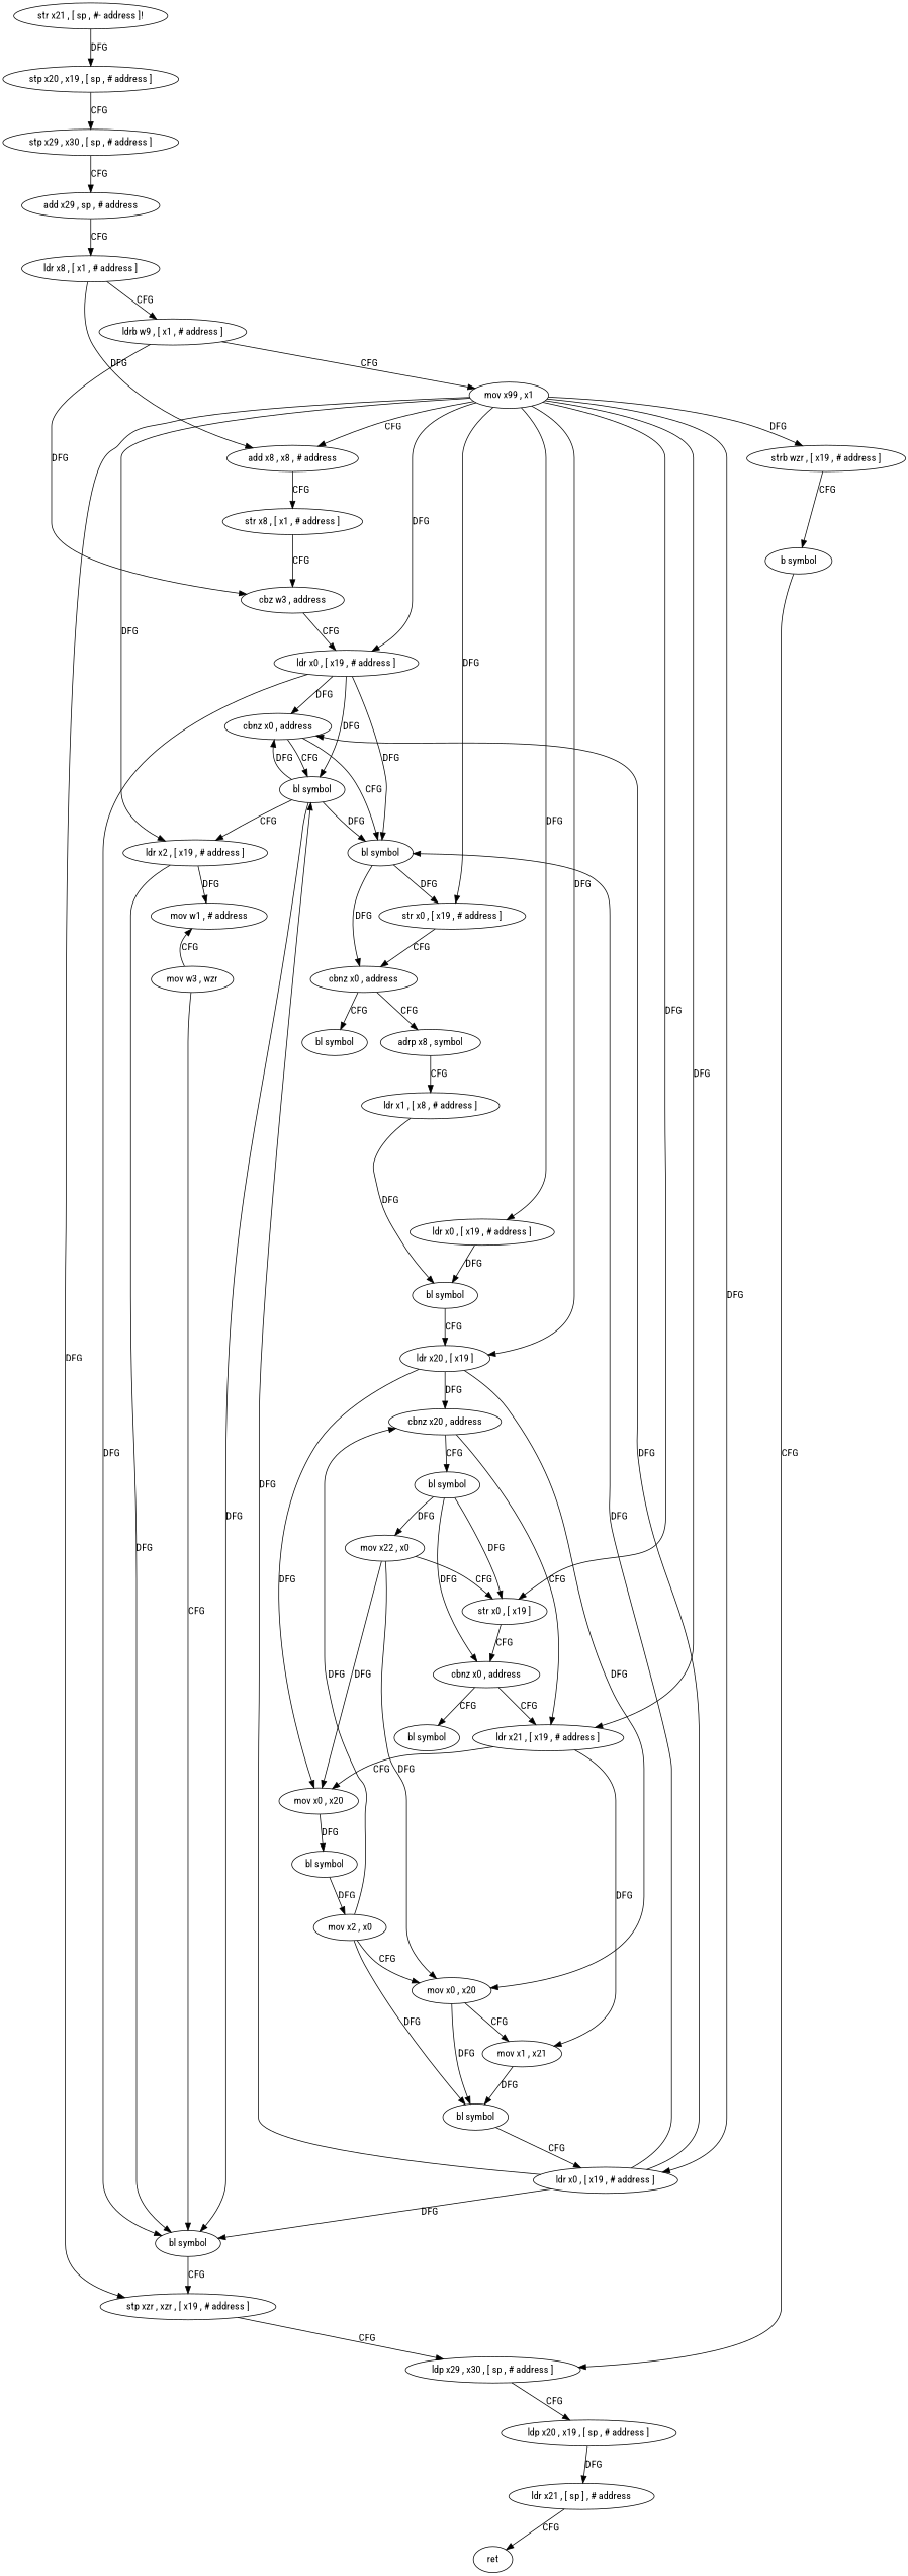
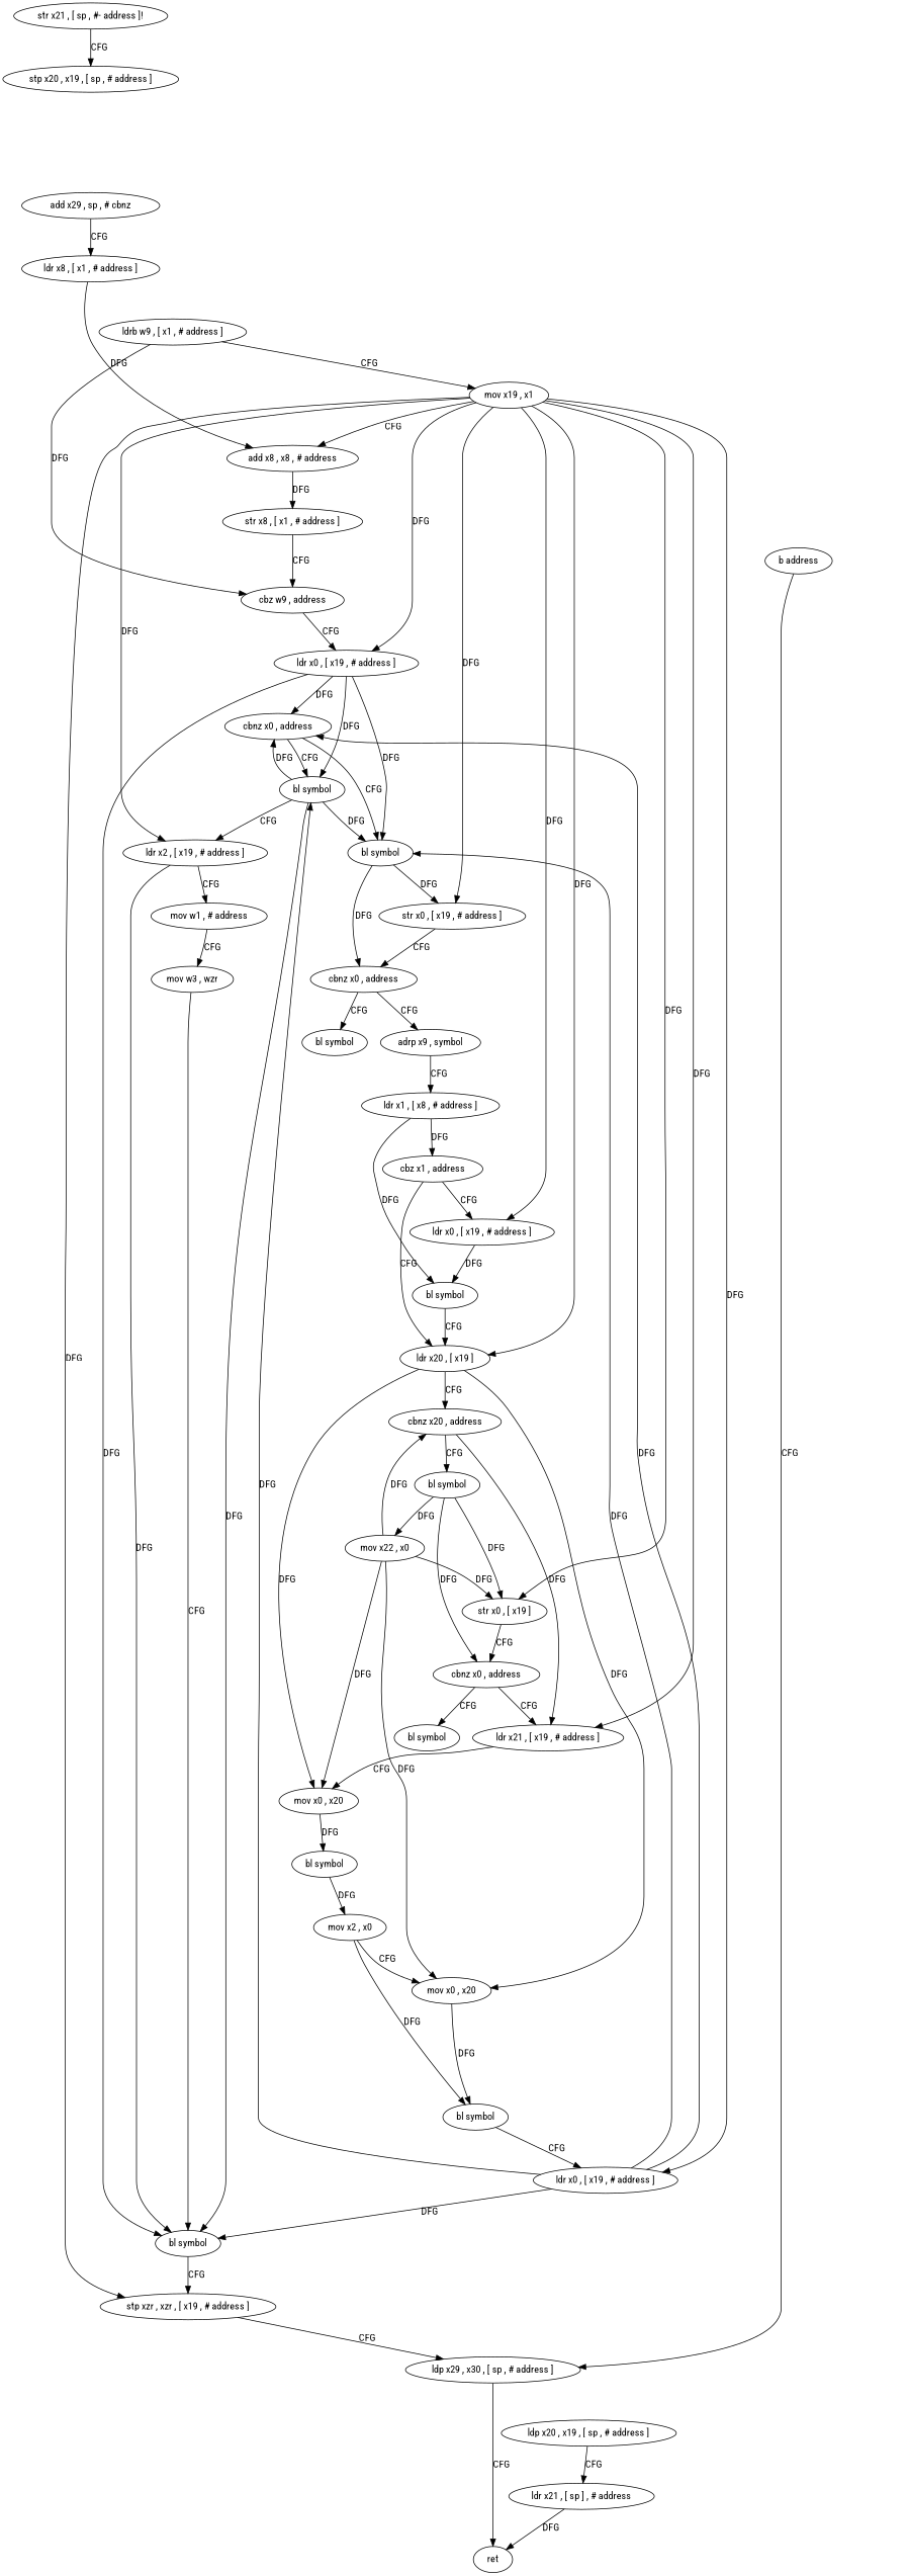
  digraph {
    fontname="Roboto Condensed"
    node [fontname="Roboto Condensed"]
    edge [fontname="Roboto Condensed"]
    n1 [label="str x21 , [ sp , #- address ]!"]
    n2 [label="stp x20 , x19 , [ sp , # address ]"]
-   n3 [label="stp x29 , x30 , [ sp , # address ]"]
-   n4 [label="add x29 , sp , # address"]
+   n4 [label="add x29 , sp , # cbnz"]
    n5 [label="ldr x8 , [ x1 , # address ]"]
    n6 [label="ldrb w9 , [ x1 , # address ]"]
    n7 [label="add x8 , x8 , # address"]
-   n8 [label="mov x99 , x1"]
-   n9 [label="cbz w3 , address"]
+   n8 [label="mov x19 , x1"]
+   n9 [label="cbz w9 , address"]
    n10 [label="str x8 , [ x1 , # address ]"]
    n11 [label="ldr x0 , [ x19 , # address ]"]
-   n12 [label="strb wzr , [ x19 , # address ]"]
    n13 [label="ldr x2 , [ x19 , # address ]"]
    n14 [label="stp xzr , xzr , [ x19 , # address ]"]
    n15 [label="str x0 , [ x19 , # address ]"]
    n16 [label="ldr x20 , [ x19 ]"]
    n17 [label="ldr x0 , [ x19 , # address ]"]
    n18 [label="ldr x21 , [ x19 , # address ]"]
    n19 [label="ldr x0 , [ x19 , # address ]"]
    n20 [label="str x0 , [ x19 ]"]
    n21 [label="cbnz x0 , address"]
    n22 [label="bl symbol"]
    n23 [label="bl symbol"]
    n24 [label="bl symbol"]
-   n25 [label="b symbol"]
+   n25 [label="b address"]
    n26 [label="mov w1 , # address"]
    n27 [label="ldp x29 , x30 , [ sp , # address ]"]
    n28 [label="cbnz x0 , address"]
    n29 [label="cbnz x20 , address"]
    n30 [label="mov x0 , x20"]
    n31 [label="mov x0 , x20"]
    n32 [label="bl symbol"]
-   n33 [label="mov x1 , x21"]
    n34 [label="cbnz x0 , address"]
-   n35 [label="adrp x8 , symbol"]
+   n35 [label="adrp x9 , symbol"]
    n36 [label="bl symbol"]
    n37 [label="ldp x20 , x19 , [ sp , # address ]"]
    n38 [label="ldr x21 , [ sp ] , # address"]
    n39 [label="mov w3 , wzr"]
    n40 [label="ldr x1 , [ x8 , # address ]"]
+   n41 [label="cbz x1 , address"]
    n42 [label=ret]
    n43 [label="bl symbol"]
    n44 [label="bl symbol"]
    n45 [label="bl symbol"]
    n46 [label="mov x22 , x0"]
    n47 [label="bl symbol"]
    n48 [label="mov x2 , x0"]
-   n1 -> n2 [label=DFG]
-   n2 -> n3 [label=CFG]
-   n3 -> n4 [label=CFG]
+   n1 -> n2 [label=CFG]
    n4 -> n5 [label=CFG]
-   n5 -> n6 [label=CFG]
    n5 -> n7 [label=DFG]
    n6 -> n8 [label=CFG]
    n6 -> n9 [label=DFG]
-   n7 -> n10 [label=CFG]
+   n7 -> n10 [label=DFG]
    n8 -> n7 [label=CFG]
    n8 -> n11 [label=DFG]
-   n8 -> n12 [label=DFG]
    n8 -> n13 [label=DFG]
    n8 -> n14 [label=DFG]
    n8 -> n15 [label=DFG]
    n8 -> n16 [label=DFG]
    n8 -> n17 [label=DFG]
    n8 -> n18 [label=DFG]
    n8 -> n19 [label=DFG]
    n8 -> n20 [label=DFG]
    n9 -> n11 [label=CFG]
    n10 -> n9 [label=CFG]
    n11 -> n21 [label=DFG]
    n11 -> n22 [label=DFG]
    n11 -> n23 [label=DFG]
    n11 -> n24 [label=DFG]
-   n12 -> n25 [label=CFG]
    n13 -> n24 [label=DFG]
-   n13 -> n26 [label=DFG]
+   n13 -> n26 [label=CFG]
    n14 -> n27 [label=CFG]
    n15 -> n28 [label=CFG]
-   n16 -> n29 [label=DFG]
+   n16 -> n29 [label=CFG]
    n16 -> n30 [label=DFG]
    n16 -> n31 [label=DFG]
    n17 -> n32 [label=DFG]
    n18 -> n30 [label=CFG]
-   n18 -> n33 [label=DFG]
    n19 -> n21 [label=DFG]
    n19 -> n22 [label=DFG]
    n19 -> n23 [label=DFG]
    n19 -> n24 [label=DFG]
    n20 -> n34 [label=CFG]
    n21 -> n22 [label=CFG]
    n21 -> n23 [label=CFG]
    n22 -> n13 [label=CFG]
    n22 -> n21 [label=DFG]
    n22 -> n23 [label=DFG]
    n22 -> n24 [label=DFG]
    n23 -> n15 [label=DFG]
    n23 -> n28 [label=DFG]
    n24 -> n14 [label=CFG]
    n25 -> n27 [label=CFG]
-   n39 -> n26 [label=CFG]
-   n27 -> n37 [label=CFG]
+   n26 -> n39 [label=CFG]
+   n27 -> n42 [label=CFG]
    n28 -> n35 [label=CFG]
    n28 -> n36 [label=CFG]
-   n29 -> n18 [label=CFG]
+   n29 -> n18 [label=DFG]
    n29 -> n43 [label=CFG]
    n30 -> n44 [label=DFG]
-   n31 -> n33 [label=CFG]
    n31 -> n45 [label=DFG]
    n32 -> n16 [label=CFG]
-   n33 -> n45 [label=DFG]
    n34 -> n18 [label=CFG]
    n34 -> n47 [label=CFG]
    n35 -> n40 [label=CFG]
-   n37 -> n38 [label=DFG]
-   n38 -> n42 [label=CFG]
+   n37 -> n38 [label=CFG]
+   n38 -> n42 [label=DFG]
    n39 -> n24 [label=CFG]
    n40 -> n32 [label=DFG]
+   n40 -> n41 [label=DFG]
+   n41 -> n16 [label=CFG]
+   n41 -> n17 [label=CFG]
    n43 -> n20 [label=DFG]
    n43 -> n34 [label=DFG]
    n43 -> n46 [label=DFG]
    n44 -> n48 [label=DFG]
    n45 -> n19 [label=CFG]
-   n46 -> n20 [label=CFG]
-   n48 -> n29 [label=DFG]
+   n46 -> n20 [label=DFG]
+   n46 -> n29 [label=DFG]
    n46 -> n30 [label=DFG]
    n46 -> n31 [label=DFG]
    n48 -> n31 [label=CFG]
    n48 -> n45 [label=DFG]
  }
